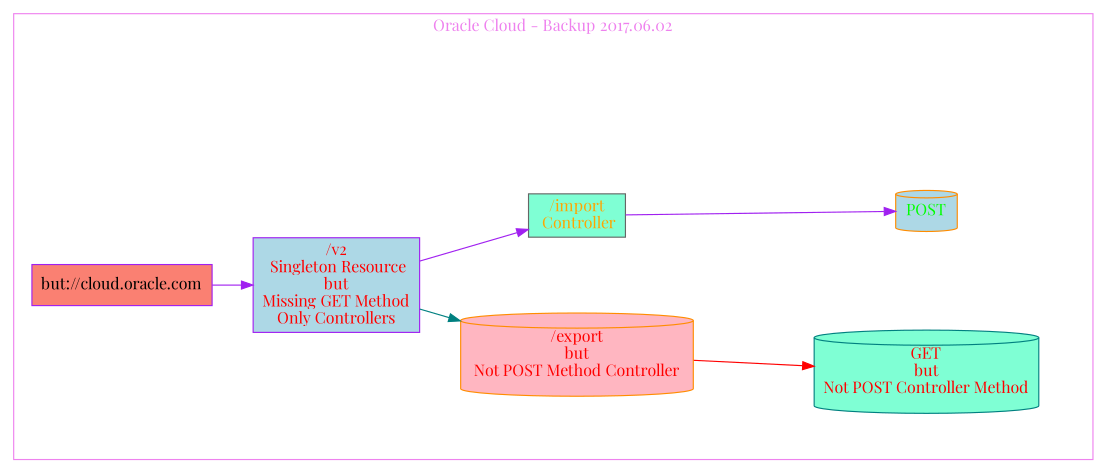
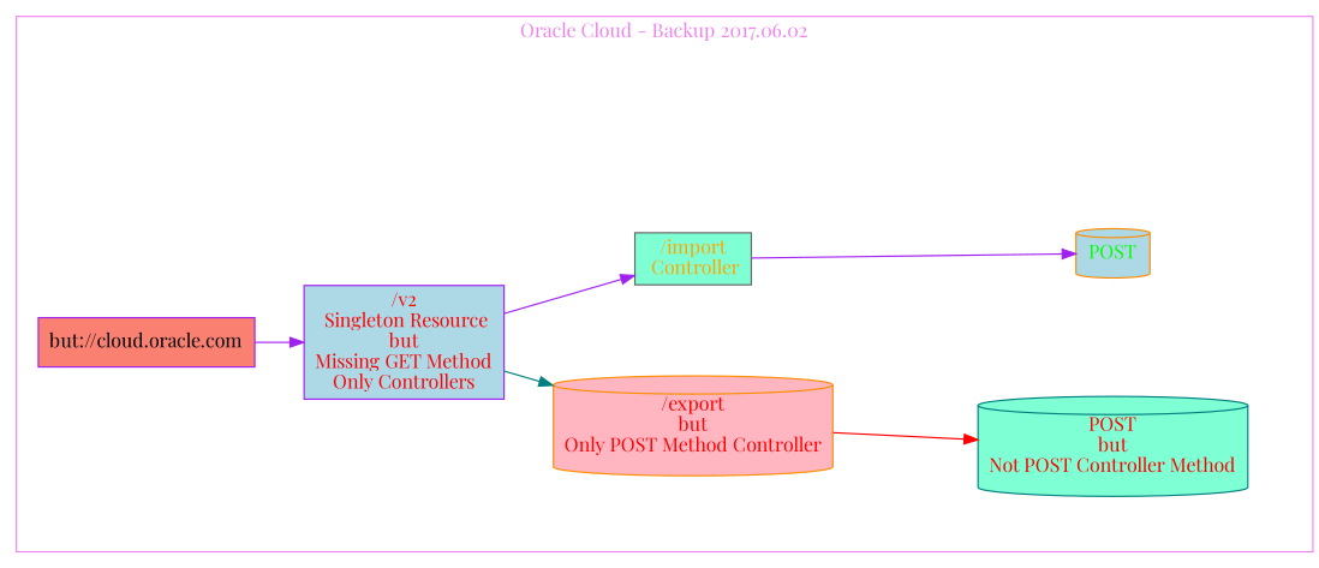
  digraph {
    fontname="Playfair Display"
    rankdir=LR
    node [color=darkorange fillcolor=aquamarine fontcolor=red fontname="Playfair Display" shape=cylinder style=filled]
    edge [color=purple fontcolor=green fontname="Playfair Display"]
-   n1 [color=teal label="GET\nbut\nNot POST Controller Method"]
-   n2 [fillcolor=lightpink label="/export\nbut\nNot POST Method Controller"]
+   n1 [color=teal label="POST\nbut\nNot POST Controller Method"]
+   n2 [fillcolor=lightpink label="/export\nbut\nOnly POST Method Controller"]
    n3 [fillcolor=lightblue fontcolor=green label=POST]
    n4 [color=gray40 fontcolor=orange label="/import\n Controller" shape=box]
    n5 [color=purple fillcolor=lightblue label="/v2\n Singleton Resource\nbut\nMissing GET Method\nOnly Controllers" shape=box]
    n6 [color=purple fillcolor=salmon fontcolor=black label="but://cloud.oracle.com" shape=box]
    subgraph cluster_1 {
      color=violet
      fontcolor=violet
      label="Oracle Cloud - Backup 2017.06.02"
      subgraph cluster_2 {
        color=white
        fontcolor=white
        label="Oracle Cloud - Backup 2017.06.02"
        n6
        subgraph cluster_3 {
          color=white
          fontcolor=white
          label="Oracle Cloud - Backup 2017.06.02"
          n5
          subgraph cluster_4 {
            color=white
            fontcolor=white
            label="Oracle Cloud - Backup 2017.06.02"
            n2
            subgraph cluster_5 {
              color=white
              fontcolor=white
              label="Oracle Cloud - Backup 2017.06.02"
              n1
            }
          }
          subgraph cluster_6 {
            color=white
            fontcolor=white
            label="Oracle Cloud - Backup 2017.06.02"
            n4
            subgraph cluster_7 {
              color=white
              fontcolor=white
              label="Oracle Cloud - Backup 2017.06.02"
              n3
            }
          }
        }
      }
    }
    n2 -> n1 [color=red]
    n4 -> n3
    n5 -> n2 [color=teal fontcolor=orange]
    n5 -> n4 [fontcolor=orange]
    n6 -> n5 [fontcolor=blue]
  }
